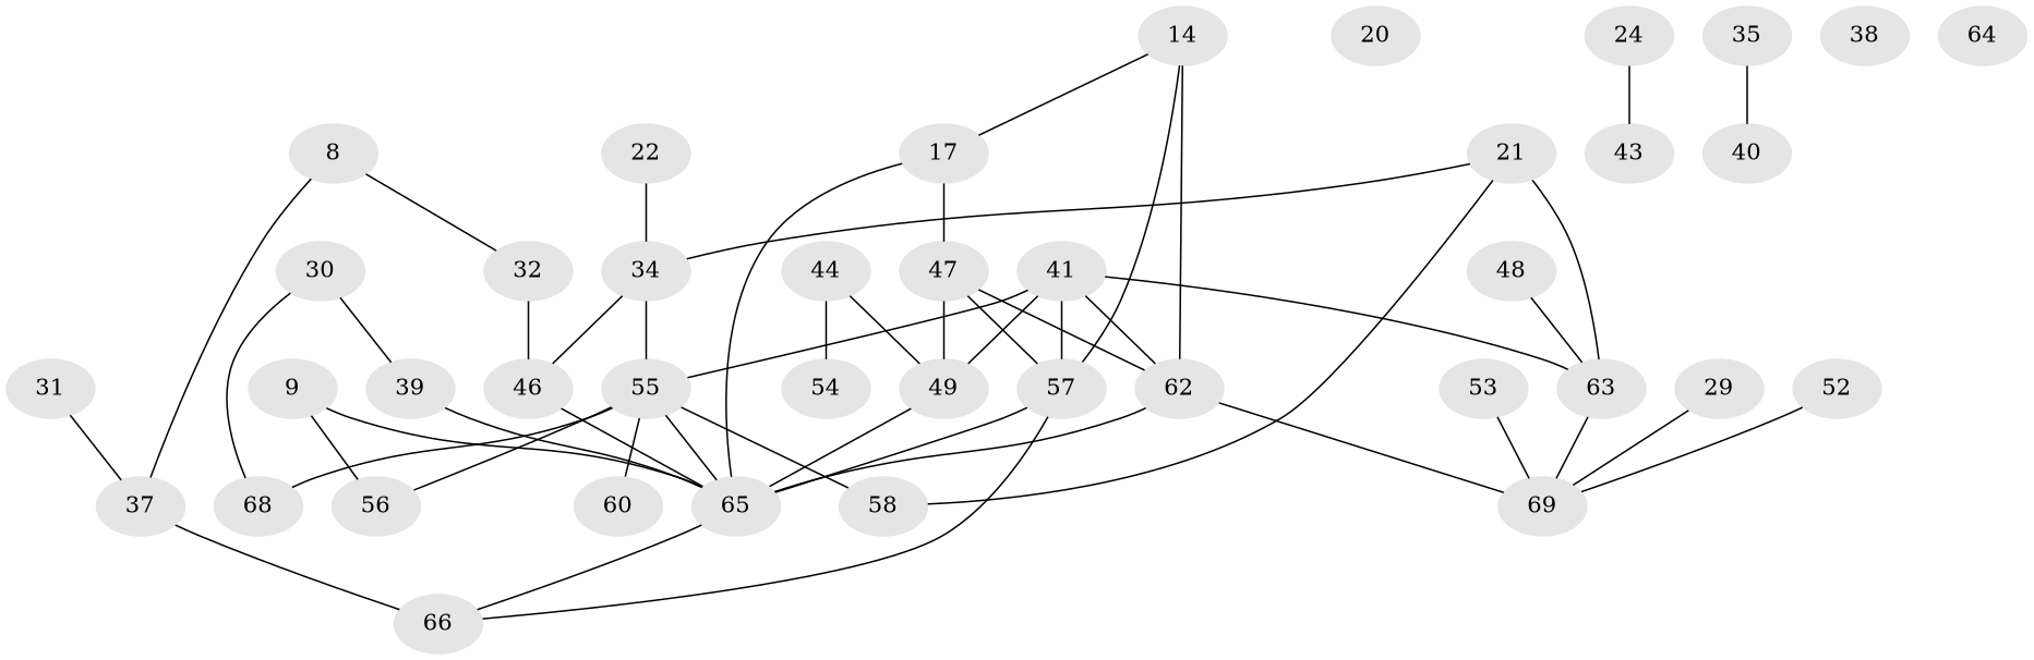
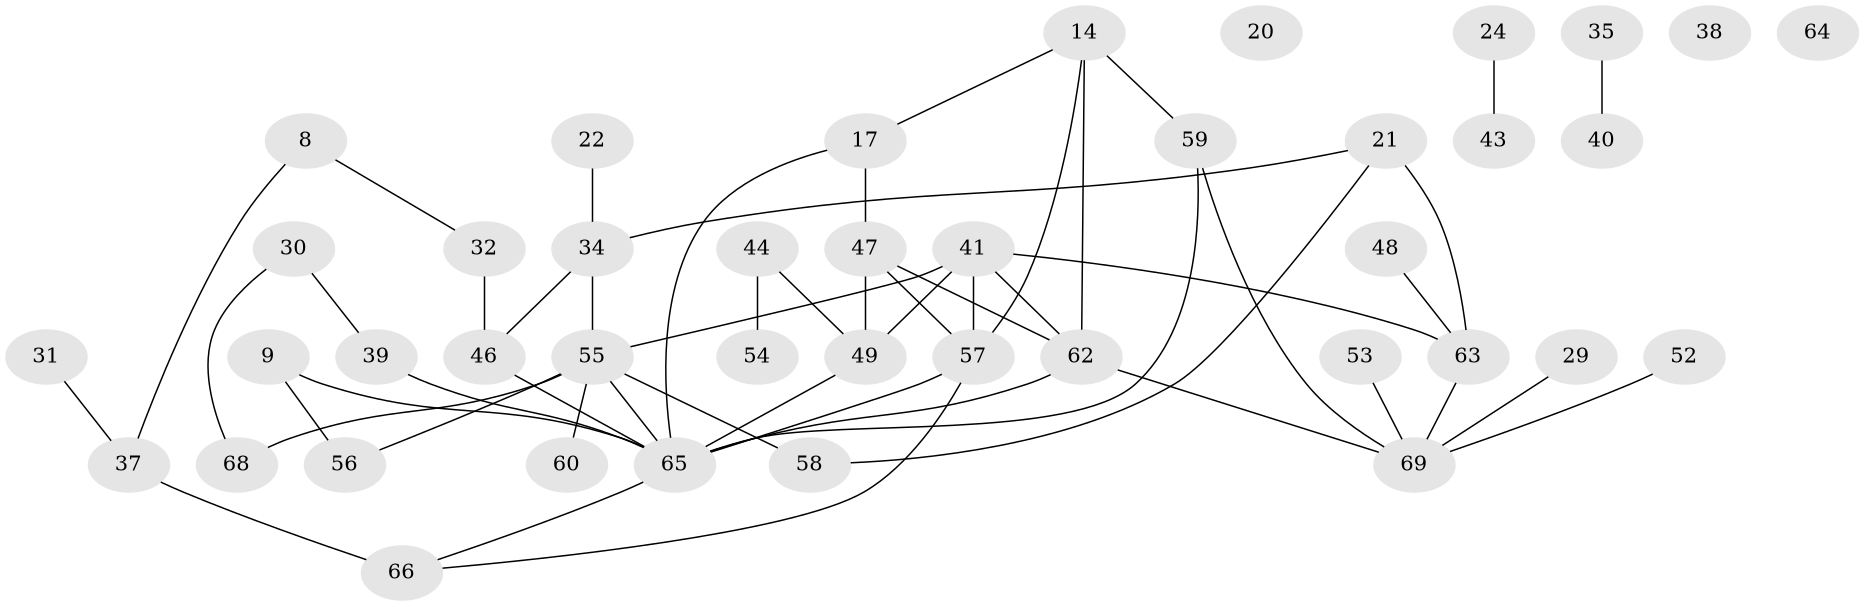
  graph {
    node [color=gray90 style=filled]
    8
    32
    37
    46
    66 [super="+11"]
    56 [super="+25"]
    9
    65 [super="+13+36+28"]
    14 [super="+3"]
    17
    57
+   59 [super="+27+33"]
    62 [super="+5+61+51"]
    47
    69 [super="+67"]
    49
    20
    21
    34
    58
    63 [super="+2"]
    24
    43
    55 [super="+50"]
    22
    29
    30 [super="+7"]
    39
    68
    31
    60
    35
    40
    38
    41 [super="+16+23"]
    44
    54
    48
    52
    53
    64
    8 -- 32
    8 -- 37
    32 -- 46
    37 -- 66 [weight=2]
    46 -- 65
    9 -- 56 [weight=2]
    9 -- 65 [weight=2]
    65 -- 66
    14 -- 17
    14 -- 57 [weight=2]
+   14 -- 59 [weight=2]
    14 -- 62
    17 -- 65
    17 -- 47
    57 -- 66
    57 -- 65
+   59 -- 65
+   59 -- 69
    62 -- 65 [weight=3]
    62 -- 69
    47 -- 57
    47 -- 62 [weight=3]
    47 -- 49
    49 -- 65
    21 -- 34
    21 -- 58
    21 -- 63 [weight=2]
    34 -- 46
    34 -- 55
    63 -- 69
    24 -- 43
    55 -- 56
    55 -- 65 [weight=2]
    55 -- 58
    55 -- 68
    55 -- 60
    22 -- 34
    29 -- 69
    30 -- 39
    30 -- 68
    39 -- 65
    31 -- 37
    35 -- 40
    41 -- 57
    41 -- 62
    41 -- 49
    41 -- 63
    41 -- 55
    44 -- 49
    44 -- 54
    48 -- 63
    52 -- 69
    53 -- 69
  }
